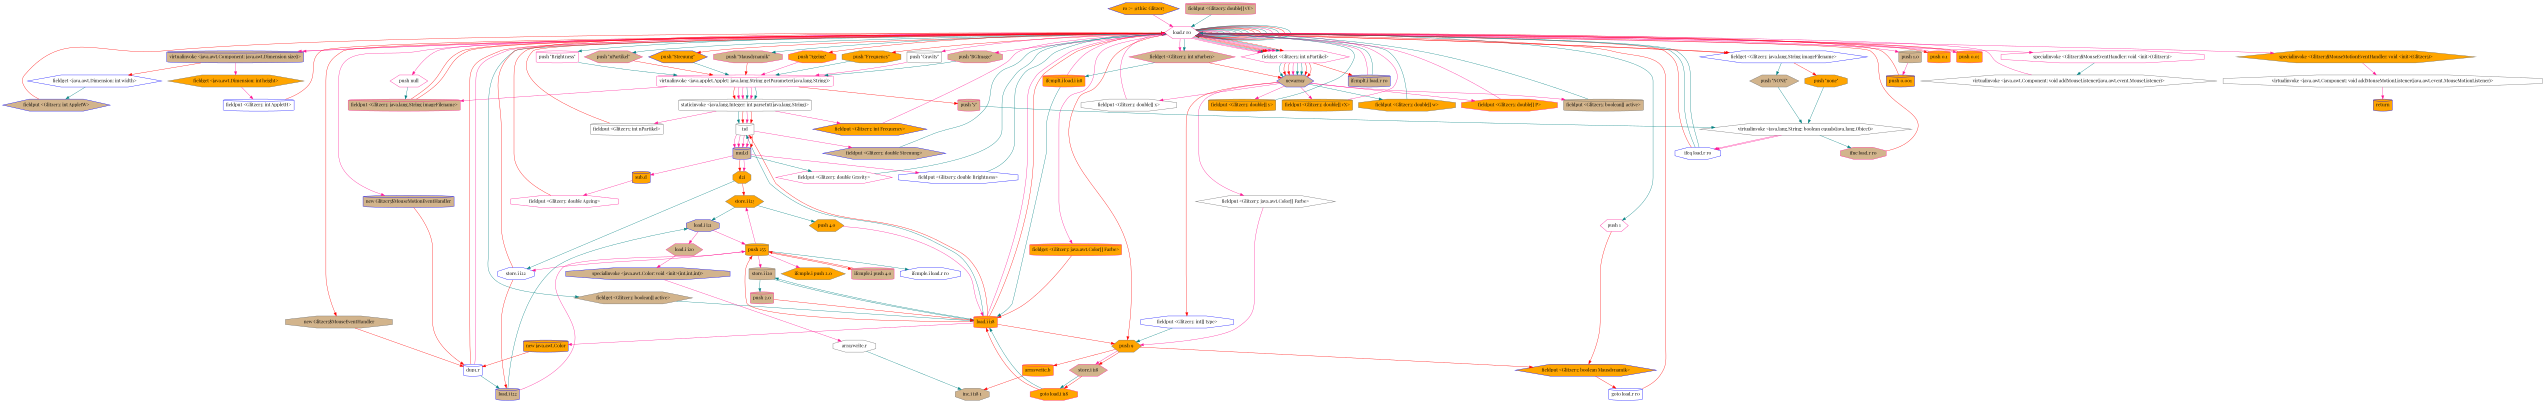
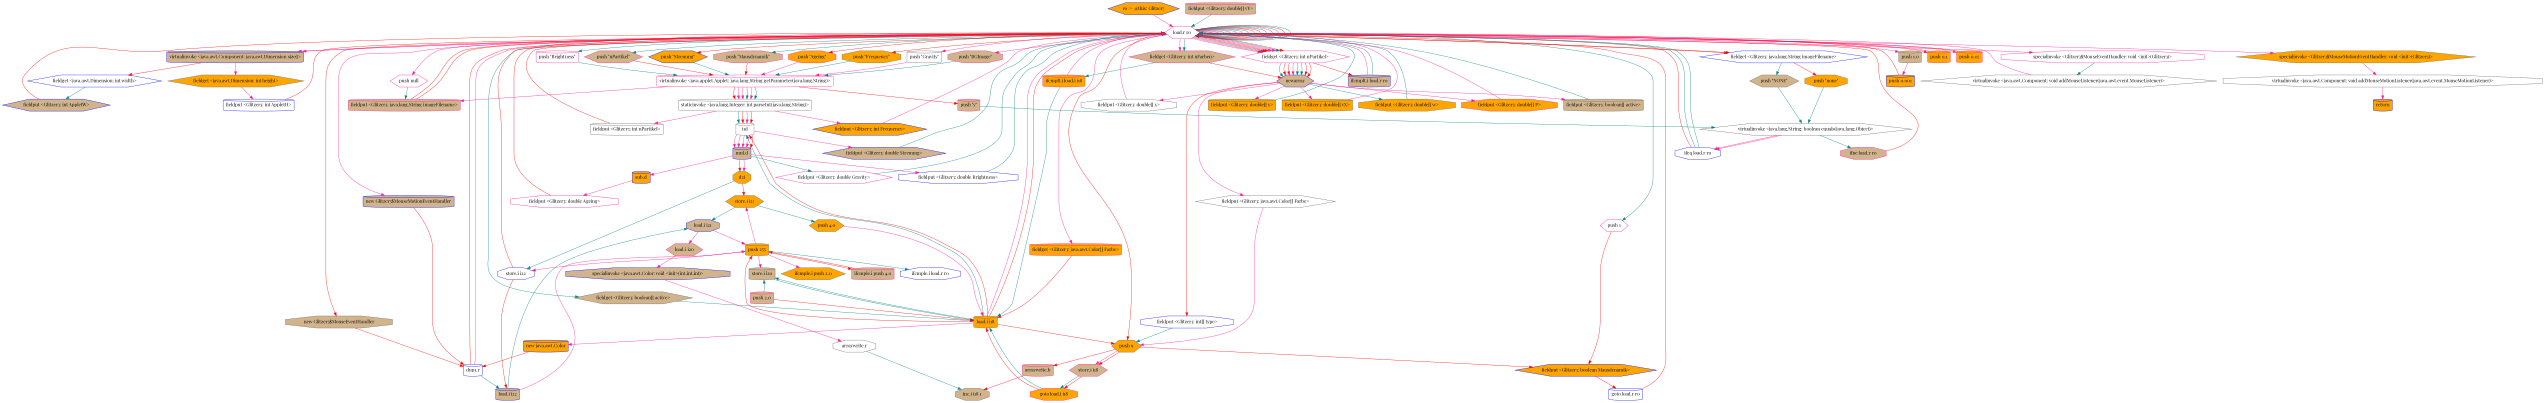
  digraph {
    fontname="Playfair Display"
    node [color=deeppink fillcolor=orange fontname="Playfair Display" shape=cylinder style=filled]
    edge [color=deeppink fontname="Playfair Display"]
    "r0 := @this: Glitzer3" [color=blue shape=hexagon]
    "load.r r0" [fillcolor=white shape=hexagon]
    "virtualinvoke <java.awt.Component: java.awt.Dimension size()>" [color=blue fillcolor=tan]
    "push \"nPartikel\"" [fillcolor=tan shape=hexagon]
    "push \"Streuung\"" [color=blue shape=hexagon]
    "push \"Mausdynamik\"" [fillcolor=tan shape=octagon]
    "push 1" [fillcolor=white shape=hexagon]
    "push 1.0" [color=gray40 fillcolor=tan]
    "push \"Ageing\"" [shape=octagon]
    "push \"Frequency\"" [color=gray40 shape=octagon]
    "push 0.1"
    "push \"Gravity\"" [color=gray40 fillcolor=white]
    "push \"BGImage\"" [fillcolor=tan shape=octagon]
    "fieldget <Glitzer3: java.lang.String imageFilename>" [color=blue fillcolor=white shape=hexagon]
    "push null" [fillcolor=white shape=hexagon]
    "push 0.03"
    "push \"Brightness\"" [fillcolor=white]
    "fieldget <Glitzer3: int nPartikel>" [fillcolor=white shape=hexagon]
    n19 [color=gray40 label="push 9" shape=hexagon]
    "fieldget <Glitzer3: int nFarben>" [fillcolor=tan shape=hexagon]
    "new Glitzer3$MouseEventHandler" [color=gray40 fillcolor=tan shape=octagon]
    "specialinvoke <Glitzer3$MouseEventHandler: void <init>(Glitzer3)>" [fillcolor=white shape=octagon]
    "new Glitzer3$MouseMotionEventHandler" [color=blue fillcolor=tan]
    "specialinvoke <Glitzer3$MouseMotionEventHandler: void <init>(Glitzer3)>" [color=gray40 shape=hexagon]
    "fieldget <Glitzer3: java.awt.Color[] Farbe>"
    "fieldget <Glitzer3: boolean[] active>" [color=gray40 fillcolor=tan shape=hexagon]
    "fieldget <java.awt.Dimension: int width>" [color=blue fillcolor=white shape=hexagon]
    "fieldget <java.awt.Dimension: int height>" [color=gray40 shape=hexagon]
    "virtualinvoke <java.applet.Applet: java.lang.String getParameter(java.lang.String)>" [fillcolor=white]
    "fieldput <Glitzer3: boolean Mausdynamik>" [color=blue shape=hexagon]
    "push 0.001" [color=blue]
    "push \"NONE\"" [color=gray40 fillcolor=tan shape=hexagon]
    "push \"none\"" [color=gray40 shape=octagon]
    "fieldput <Glitzer3: java.lang.String imageFilename>" [fillcolor=tan]
    newarray [color=blue fillcolor=tan shape=hexagon]
    "ifcmplt.i load.r r0" [color=blue fillcolor=tan]
    "store.i i18" [fillcolor=tan shape=hexagon]
-   "arraywrite.b"
+   "arraywrite.b" [fillcolor=tan]
    "ifcmplt.i load.i i18"
    "dup1.r" [color=blue fillcolor=white]
    "virtualinvoke <java.awt.Component: void addMouseListener(java.awt.event.MouseListener)>" [color=gray40 fillcolor=white shape=hexagon]
    "virtualinvoke <java.awt.Component: void addMouseMotionListener(java.awt.event.MouseMotionListener)>" [color=gray40 fillcolor=white shape=octagon]
-   "load.i i18"
+   "load.i i18" [color=gray40]
    "fieldput <Glitzer3: int AppletW>" [color=blue fillcolor=tan shape=hexagon]
    "fieldput <Glitzer3: int AppletH>" [color=blue fillcolor=white]
    "staticinvoke <java.lang.Integer: int parseInt(java.lang.String)>" [color=gray40 fillcolor=white]
    "push \"y\"" [fillcolor=tan]
    "fieldput <Glitzer3: int nPartikel>" [color=gray40 fillcolor=white]
    n49 [color=gray40 fillcolor=white label=i1d]
    "fieldput <Glitzer3: int Frequency>" [color=blue shape=hexagon]
    "virtualinvoke <java.lang.String: boolean equals(java.lang.Object)>" [color=gray40 fillcolor=white shape=hexagon]
    "fieldput <Glitzer3: double Streuung>" [color=blue fillcolor=tan shape=hexagon]
    "mul.d" [color=blue fillcolor=tan]
    "sub.d" [color=blue]
    "fieldput <Glitzer3: double Gravity>" [fillcolor=white shape=hexagon]
    "fieldput <Glitzer3: double Brightness>" [color=blue fillcolor=white shape=octagon]
    d2i [color=gray40 shape=octagon]
    "ifeq load.r r0" [color=blue fillcolor=white shape=octagon]
    "ifne load.r r0" [fillcolor=tan shape=octagon]
    "goto load.r r0" [color=blue fillcolor=white]
    "fieldput <Glitzer3: double Ageing>" [fillcolor=white shape=octagon]
    n62 [color=gray40 label="store.i i23" shape=hexagon]
    "store.i i22" [color=blue fillcolor=white shape=octagon]
    "fieldput <Glitzer3: double[] x>" [color=gray40 fillcolor=white shape=octagon]
    "fieldput <Glitzer3: double[] y>" [color=gray40]
    "fieldput <Glitzer3: double[] vX>" [color=gray40]
    "fieldput <Glitzer3: double[] w>" [color=gray40 shape=octagon]
    "fieldput <Glitzer3: double[] P>" [shape=octagon]
    "fieldput <Glitzer3: boolean[] active>" [color=gray40 fillcolor=tan]
    "fieldput <Glitzer3: int[] type>" [color=blue fillcolor=white shape=octagon]
    "fieldput <Glitzer3: java.awt.Color[] Farbe>" [color=gray40 fillcolor=white shape=hexagon]
    "fieldput <Glitzer3: double[] vY>" [fillcolor=tan]
    "goto load.i i18" [shape=octagon]
    "inc.i i18 1" [color=gray40 fillcolor=tan shape=octagon]
    "store.i i20" [color=gray40 fillcolor=tan]
    "push 255" [color=gray40]
    "new java.awt.Color" [color=blue]
    "push 2.0" [fillcolor=tan]
    "ifcmple.i push 2.0" [color=gray40 shape=hexagon]
    "ifcmple.i push 4.0" [fillcolor=tan]
    "ifcmple.i load.r r0" [color=blue fillcolor=white shape=octagon]
    "load.i i22" [color=blue fillcolor=tan]
    "load.i i21" [color=blue fillcolor=tan shape=octagon]
    return [color=blue]
    "push 4.0" [color=gray40 shape=hexagon]
    "load.i i20" [fillcolor=tan shape=hexagon]
    "specialinvoke <java.awt.Color: void <init>(int,int,int)>" [color=blue fillcolor=tan shape=octagon]
    "arraywrite.r" [color=gray40 fillcolor=white shape=octagon]
    "r0 := @this: Glitzer3" -> "load.r r0"
    "load.r r0" -> "load.r r0" [color=teal]
    "load.r r0" -> "load.r r0" [color=red]
    "load.r r0" -> "load.r r0"
    "load.r r0" -> "load.r r0" [color=teal]
    "load.r r0" -> "load.r r0"
    "load.r r0" -> "load.r r0" [color=teal]
    "load.r r0" -> "load.r r0" [color=teal]
    "load.r r0" -> "load.r r0" [color=teal]
    "load.r r0" -> "load.r r0" [color=red]
    "load.r r0" -> "load.r r0" [color=red]
    "load.r r0" -> "load.r r0" [color=teal]
    "load.r r0" -> "load.r r0"
    "load.r r0" -> "load.r r0" [color=teal]
    "load.r r0" -> "load.r r0" [color=red]
    "load.r r0" -> "load.r r0" [color=teal]
    "load.r r0" -> "virtualinvoke <java.awt.Component: java.awt.Dimension size()>"
    "load.r r0" -> "virtualinvoke <java.awt.Component: java.awt.Dimension size()>"
    "load.r r0" -> "push \"nPartikel\"" [color=teal]
    "load.r r0" -> "push \"Streuung\"" [color=red]
    "load.r r0" -> "push \"Mausdynamik\"" [color=teal]
    "load.r r0" -> "push 1" [color=teal]
    "load.r r0" -> "push 1.0"
    "load.r r0" -> "push \"Ageing\"" [color=red]
    "load.r r0" -> "push \"Frequency\"" [color=red]
    "load.r r0" -> "push 0.1" [color=red]
    "load.r r0" -> "push \"Gravity\""
    "load.r r0" -> "push \"BGImage\""
    "load.r r0" -> "fieldget <Glitzer3: java.lang.String imageFilename>" [color=red]
    "load.r r0" -> "fieldget <Glitzer3: java.lang.String imageFilename>" [color=red]
    "load.r r0" -> "push null"
    "load.r r0" -> "push 0.03"
    "load.r r0" -> "push \"Brightness\"" [color=teal]
    "load.r r0" -> "fieldget <Glitzer3: int nPartikel>"
    "load.r r0" -> "fieldget <Glitzer3: int nPartikel>"
    "load.r r0" -> "fieldget <Glitzer3: int nPartikel>" [color=teal]
    "load.r r0" -> "fieldget <Glitzer3: int nPartikel>" [color=red]
    "load.r r0" -> "fieldget <Glitzer3: int nPartikel>" [color=red]
    "load.r r0" -> "fieldget <Glitzer3: int nPartikel>"
    "load.r r0" -> "fieldget <Glitzer3: int nPartikel>"
    "load.r r0" -> "fieldget <Glitzer3: int nPartikel>" [color=teal]
    "load.r r0" -> "fieldget <Glitzer3: int nPartikel>" [color=red]
    "load.r r0" -> n19 [color=red]
    "load.r r0" -> "fieldget <Glitzer3: int nFarben>"
    "load.r r0" -> "fieldget <Glitzer3: int nFarben>" [color=teal]
    "load.r r0" -> "new Glitzer3$MouseEventHandler" [color=red]
    "load.r r0" -> "specialinvoke <Glitzer3$MouseEventHandler: void <init>(Glitzer3)>"
    "load.r r0" -> "new Glitzer3$MouseMotionEventHandler"
    "load.r r0" -> "specialinvoke <Glitzer3$MouseMotionEventHandler: void <init>(Glitzer3)>"
    "load.r r0" -> "fieldget <Glitzer3: java.awt.Color[] Farbe>"
    "load.r r0" -> "fieldget <Glitzer3: boolean[] active>" [color=teal]
    "virtualinvoke <java.awt.Component: java.awt.Dimension size()>" -> "fieldget <java.awt.Dimension: int width>" [color=red]
    "virtualinvoke <java.awt.Component: java.awt.Dimension size()>" -> "fieldget <java.awt.Dimension: int height>"
    "push \"nPartikel\"" -> "virtualinvoke <java.applet.Applet: java.lang.String getParameter(java.lang.String)>" [color=red]
    "push \"Streuung\"" -> "virtualinvoke <java.applet.Applet: java.lang.String getParameter(java.lang.String)>" [color=teal]
    "push \"Mausdynamik\"" -> "virtualinvoke <java.applet.Applet: java.lang.String getParameter(java.lang.String)>" [color=red]
    "push 1" -> "fieldput <Glitzer3: boolean Mausdynamik>" [color=red]
    "push 1.0" -> "push 0.001"
    "push \"Ageing\"" -> "virtualinvoke <java.applet.Applet: java.lang.String getParameter(java.lang.String)>"
    "push \"Frequency\"" -> "virtualinvoke <java.applet.Applet: java.lang.String getParameter(java.lang.String)>" [color=teal]
    "push 0.1" -> "load.r r0"
    "push \"Gravity\"" -> "virtualinvoke <java.applet.Applet: java.lang.String getParameter(java.lang.String)>"
    "push \"BGImage\"" -> "virtualinvoke <java.applet.Applet: java.lang.String getParameter(java.lang.String)>" [color=teal]
    "fieldget <Glitzer3: java.lang.String imageFilename>" -> "push \"NONE\"" [color=teal]
    "fieldget <Glitzer3: java.lang.String imageFilename>" -> "push \"none\"" [color=red]
    "push null" -> "fieldput <Glitzer3: java.lang.String imageFilename>" [color=teal]
    "push 0.03" -> "load.r r0" [color=red]
    "push \"Brightness\"" -> "virtualinvoke <java.applet.Applet: java.lang.String getParameter(java.lang.String)>" [color=teal]
    "fieldget <Glitzer3: int nPartikel>" -> newarray [color=teal]
    "fieldget <Glitzer3: int nPartikel>" -> newarray [color=red]
    "fieldget <Glitzer3: int nPartikel>" -> newarray [color=red]
    "fieldget <Glitzer3: int nPartikel>" -> newarray
    "fieldget <Glitzer3: int nPartikel>" -> newarray [color=teal]
    "fieldget <Glitzer3: int nPartikel>" -> newarray [color=teal]
    "fieldget <Glitzer3: int nPartikel>" -> newarray [color=red]
    "fieldget <Glitzer3: int nPartikel>" -> newarray [color=red]
    "fieldget <Glitzer3: int nPartikel>" -> "ifcmplt.i load.r r0" [color=red]
    n19 -> "fieldput <Glitzer3: boolean Mausdynamik>" [color=red]
    n19 -> "store.i i18"
    n19 -> "store.i i18" [color=red]
    n19 -> "arraywrite.b" [color=red]
    "fieldget <Glitzer3: int nFarben>" -> newarray [color=red]
    "fieldget <Glitzer3: int nFarben>" -> "ifcmplt.i load.i i18" [color=teal]
    "new Glitzer3$MouseEventHandler" -> "dup1.r" [color=red]
    "specialinvoke <Glitzer3$MouseEventHandler: void <init>(Glitzer3)>" -> "virtualinvoke <java.awt.Component: void addMouseListener(java.awt.event.MouseListener)>" [color=teal]
    "new Glitzer3$MouseMotionEventHandler" -> "dup1.r" [color=red]
    "specialinvoke <Glitzer3$MouseMotionEventHandler: void <init>(Glitzer3)>" -> "virtualinvoke <java.awt.Component: void addMouseMotionListener(java.awt.event.MouseMotionListener)>"
    "fieldget <Glitzer3: java.awt.Color[] Farbe>" -> "load.i i18" [color=red]
    "fieldget <Glitzer3: boolean[] active>" -> "load.i i18" [color=teal]
    "fieldget <java.awt.Dimension: int width>" -> "fieldput <Glitzer3: int AppletW>" [color=teal]
    "fieldget <java.awt.Dimension: int height>" -> "fieldput <Glitzer3: int AppletH>"
    "virtualinvoke <java.applet.Applet: java.lang.String getParameter(java.lang.String)>" -> "fieldput <Glitzer3: java.lang.String imageFilename>"
    "virtualinvoke <java.applet.Applet: java.lang.String getParameter(java.lang.String)>" -> "staticinvoke <java.lang.Integer: int parseInt(java.lang.String)>" [color=red]
    "virtualinvoke <java.applet.Applet: java.lang.String getParameter(java.lang.String)>" -> "staticinvoke <java.lang.Integer: int parseInt(java.lang.String)>"
    "virtualinvoke <java.applet.Applet: java.lang.String getParameter(java.lang.String)>" -> "staticinvoke <java.lang.Integer: int parseInt(java.lang.String)>"
    "virtualinvoke <java.applet.Applet: java.lang.String getParameter(java.lang.String)>" -> "staticinvoke <java.lang.Integer: int parseInt(java.lang.String)>" [color=teal]
    "virtualinvoke <java.applet.Applet: java.lang.String getParameter(java.lang.String)>" -> "staticinvoke <java.lang.Integer: int parseInt(java.lang.String)>"
    "virtualinvoke <java.applet.Applet: java.lang.String getParameter(java.lang.String)>" -> "staticinvoke <java.lang.Integer: int parseInt(java.lang.String)>" [color=teal]
    "virtualinvoke <java.applet.Applet: java.lang.String getParameter(java.lang.String)>" -> "push \"y\"" [color=red]
    "fieldput <Glitzer3: boolean Mausdynamik>" -> "goto load.r r0" [color=red]
    "push 0.001" -> "load.r r0" [color=red]
    "push \"NONE\"" -> "virtualinvoke <java.lang.String: boolean equals(java.lang.Object)>" [color=teal]
    "push \"none\"" -> "virtualinvoke <java.lang.String: boolean equals(java.lang.Object)>" [color=teal]
    "fieldput <Glitzer3: java.lang.String imageFilename>" -> "load.r r0" [color=red]
    "fieldput <Glitzer3: java.lang.String imageFilename>" -> "load.r r0" [color=red]
    newarray -> "fieldput <Glitzer3: double[] x>"
    newarray -> "fieldput <Glitzer3: double[] y>"
    newarray -> "fieldput <Glitzer3: double[] vX>"
    newarray -> "fieldput <Glitzer3: double[] w>" [color=teal]
    newarray -> "fieldput <Glitzer3: double[] P>"
    newarray -> "fieldput <Glitzer3: boolean[] active>"
    newarray -> "fieldput <Glitzer3: int[] type>" [color=red]
    newarray -> "fieldput <Glitzer3: java.awt.Color[] Farbe>"
    "ifcmplt.i load.r r0" -> "load.r r0"
    "ifcmplt.i load.r r0" -> "load.r r0" [color=teal]
    "store.i i18" -> "goto load.i i18" [color=teal]
    "store.i i18" -> "goto load.i i18" [color=red]
    "arraywrite.b" -> "inc.i i18 1" [color=red]
    "ifcmplt.i load.i i18" -> "load.r r0"
    "ifcmplt.i load.i i18" -> "load.i i18" [color=teal]
    "dup1.r" -> "load.r r0" [color=red]
    "dup1.r" -> "load.r r0"
    "dup1.r" -> "load.i i22" [color=teal]
    "virtualinvoke <java.awt.Component: void addMouseListener(java.awt.event.MouseListener)>" -> "load.r r0"
    "virtualinvoke <java.awt.Component: void addMouseMotionListener(java.awt.event.MouseMotionListener)>" -> return
    "load.i i18" -> "load.r r0"
    "load.i i18" -> "load.r r0" [color=red]
    "load.i i18" -> n19 [color=red]
    "load.i i18" -> n49 [color=teal]
    "load.i i18" -> n49 [color=red]
    "load.i i18" -> "store.i i20" [color=teal]
    "load.i i18" -> "push 255" [color=red]
    "load.i i18" -> "new java.awt.Color"
    "fieldput <Glitzer3: int AppletW>" -> "load.r r0" [color=red]
    "fieldput <Glitzer3: int AppletH>" -> "load.r r0" [color=red]
    "staticinvoke <java.lang.Integer: int parseInt(java.lang.String)>" -> "fieldput <Glitzer3: int nPartikel>"
    "staticinvoke <java.lang.Integer: int parseInt(java.lang.String)>" -> n49 [color=teal]
    "staticinvoke <java.lang.Integer: int parseInt(java.lang.String)>" -> n49 [color=red]
    "staticinvoke <java.lang.Integer: int parseInt(java.lang.String)>" -> n49
    "staticinvoke <java.lang.Integer: int parseInt(java.lang.String)>" -> n49 [color=red]
    "staticinvoke <java.lang.Integer: int parseInt(java.lang.String)>" -> "fieldput <Glitzer3: int Frequency>"
    "push \"y\"" -> "virtualinvoke <java.lang.String: boolean equals(java.lang.Object)>" [color=teal]
    "fieldput <Glitzer3: int nPartikel>" -> "load.r r0" [color=red]
    n49 -> "fieldput <Glitzer3: double Streuung>"
    n49 -> "mul.d"
    n49 -> "mul.d"
    n49 -> "mul.d"
    n49 -> "mul.d"
    n49 -> "mul.d" [color=red]
    "fieldput <Glitzer3: int Frequency>" -> "load.r r0"
    "virtualinvoke <java.lang.String: boolean equals(java.lang.Object)>" -> "ifeq load.r r0"
    "virtualinvoke <java.lang.String: boolean equals(java.lang.Object)>" -> "ifeq load.r r0"
    "virtualinvoke <java.lang.String: boolean equals(java.lang.Object)>" -> "ifne load.r r0" [color=teal]
    "fieldput <Glitzer3: double Streuung>" -> "load.r r0" [color=teal]
    "mul.d" -> "sub.d"
    "mul.d" -> "fieldput <Glitzer3: double Gravity>" [color=teal]
    "mul.d" -> "fieldput <Glitzer3: double Brightness>"
    "mul.d" -> d2i [color=red]
    "mul.d" -> d2i
    "sub.d" -> "fieldput <Glitzer3: double Ageing>"
    "fieldput <Glitzer3: double Gravity>" -> "load.r r0" [color=teal]
    "fieldput <Glitzer3: double Brightness>" -> "load.r r0" [color=teal]
    d2i -> n62 [color=red]
    d2i -> "store.i i22" [color=teal]
    "ifeq load.r r0" -> "load.r r0" [color=red]
    "ifeq load.r r0" -> "load.r r0" [color=teal]
    "ifeq load.r r0" -> "load.r r0" [color=teal]
    "ifne load.r r0" -> "load.r r0" [color=red]
    "goto load.r r0" -> "load.r r0" [color=red]
    "fieldput <Glitzer3: double Ageing>" -> "load.r r0" [color=red]
    n62 -> "load.i i21" [color=teal]
    n62 -> "push 4.0" [color=teal]
    "store.i i22" -> "load.r r0" [color=red]
    "store.i i22" -> "load.i i22" [color=red]
    "fieldput <Glitzer3: double[] x>" -> "load.r r0"
    "fieldput <Glitzer3: double[] y>" -> "load.r r0" [color=teal]
    "fieldput <Glitzer3: double[] vX>" -> "load.r r0"
    "fieldput <Glitzer3: double[] w>" -> "load.r r0" [color=teal]
    "fieldput <Glitzer3: double[] P>" -> "load.r r0"
    "fieldput <Glitzer3: boolean[] active>" -> "load.r r0" [color=teal]
    "fieldput <Glitzer3: int[] type>" -> n19 [color=teal]
    "fieldput <Glitzer3: java.awt.Color[] Farbe>" -> n19
    "fieldput <Glitzer3: double[] vY>" -> "load.r r0" [color=teal]
    "goto load.i i18" -> "load.i i18" [color=red]
    "goto load.i i18" -> "load.i i18" [color=teal]
    "store.i i20" -> "load.i i18" [color=teal]
-   "store.i i20" -> "push 2.0" [color=teal]
+   "push 2.0" -> "store.i i20" [color=teal]
    "push 255" -> n62
    "push 255" -> "store.i i22"
    "push 255" -> "store.i i20"
    "push 255" -> "ifcmple.i push 2.0"
    "push 255" -> "ifcmple.i push 4.0" [color=red]
    "push 255" -> "ifcmple.i load.r r0" [color=teal]
    "new java.awt.Color" -> "dup1.r" [color=red]
    "push 2.0" -> "load.i i18" [color=red]
    "ifcmple.i push 4.0" -> "push 255" [color=red]
    "load.i i22" -> "push 255"
    "load.i i22" -> "load.i i21" [color=teal]
    "load.i i21" -> "push 255"
    "load.i i21" -> "load.i i20"
    "push 4.0" -> "load.i i18"
    "load.i i20" -> "specialinvoke <java.awt.Color: void <init>(int,int,int)>"
    "specialinvoke <java.awt.Color: void <init>(int,int,int)>" -> "arraywrite.r"
    "arraywrite.r" -> "inc.i i18 1" [color=teal]
  }
